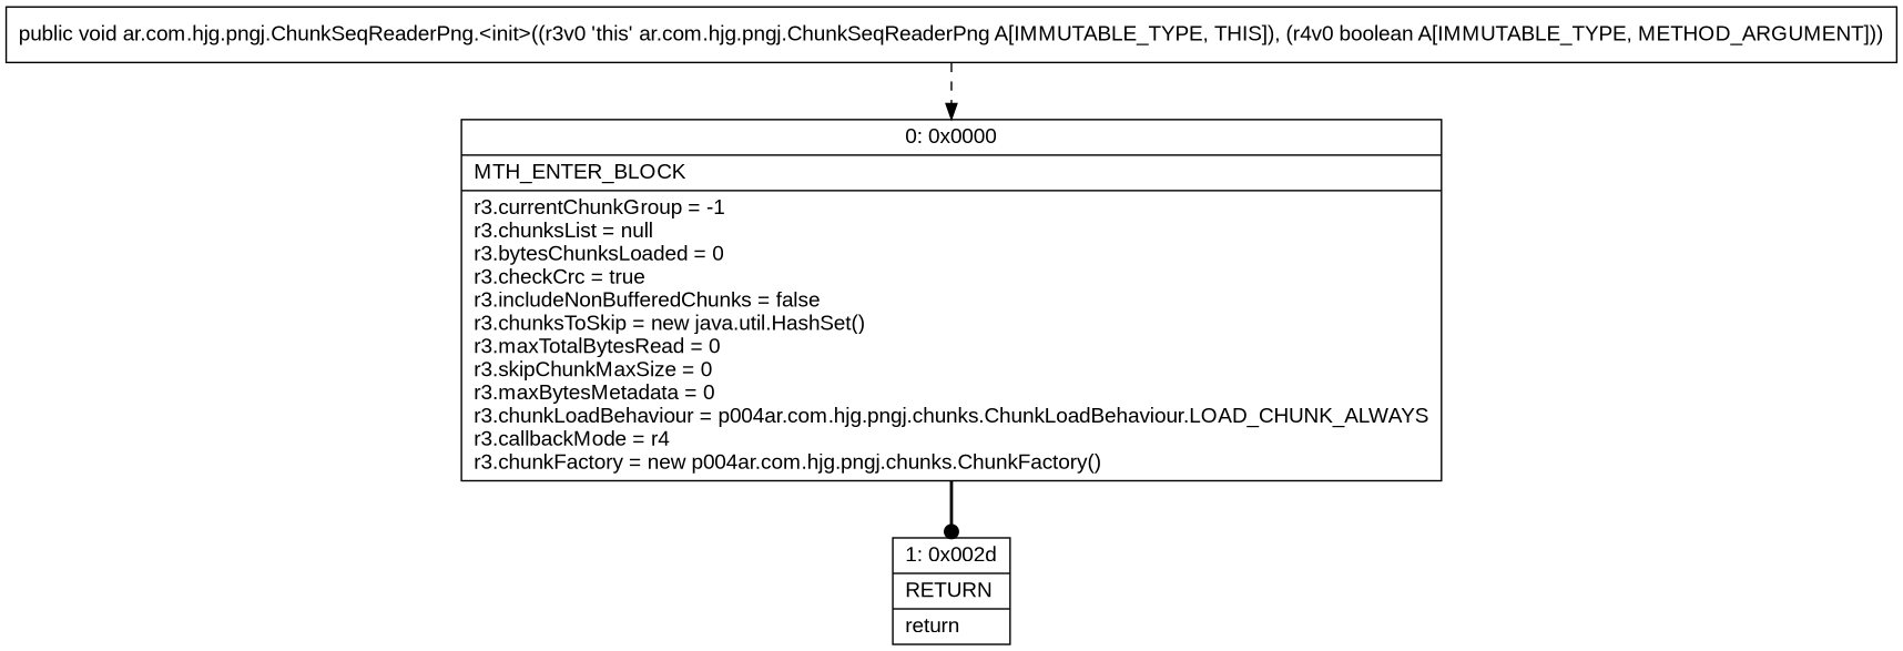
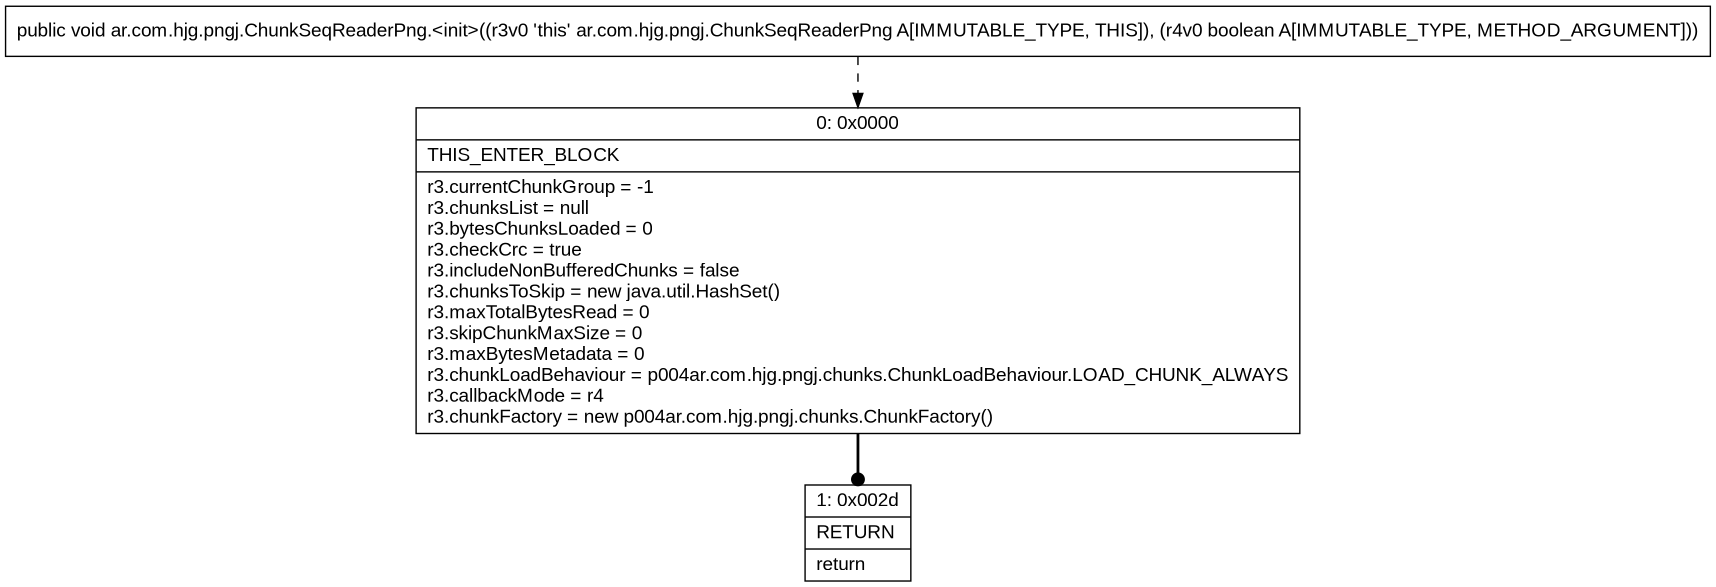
  digraph {
    fontname="Liberation Sans"
    node [shape=record fontname="Liberation Sans"]
    edge [fontname="Liberation Sans"]
-   n1 [label="{0\:\ 0x0000|MTH_ENTER_BLOCK\l|r3.currentChunkGroup = \-1\lr3.chunksList = null\lr3.bytesChunksLoaded = 0\lr3.checkCrc = true\lr3.includeNonBufferedChunks = false\lr3.chunksToSkip = new java.util.HashSet()\lr3.maxTotalBytesRead = 0\lr3.skipChunkMaxSize = 0\lr3.maxBytesMetadata = 0\lr3.chunkLoadBehaviour = p004ar.com.hjg.pngj.chunks.ChunkLoadBehaviour.LOAD_CHUNK_ALWAYS\lr3.callbackMode = r4\lr3.chunkFactory = new p004ar.com.hjg.pngj.chunks.ChunkFactory()\l}"]
+   n1 [label="{0\:\ 0x0000|THIS_ENTER_BLOCK\l|r3.currentChunkGroup = \-1\lr3.chunksList = null\lr3.bytesChunksLoaded = 0\lr3.checkCrc = true\lr3.includeNonBufferedChunks = false\lr3.chunksToSkip = new java.util.HashSet()\lr3.maxTotalBytesRead = 0\lr3.skipChunkMaxSize = 0\lr3.maxBytesMetadata = 0\lr3.chunkLoadBehaviour = p004ar.com.hjg.pngj.chunks.ChunkLoadBehaviour.LOAD_CHUNK_ALWAYS\lr3.callbackMode = r4\lr3.chunkFactory = new p004ar.com.hjg.pngj.chunks.ChunkFactory()\l}"]
    n2 [label="{1\:\ 0x002d|RETURN\l|return\l}"]
    n3 [label="{public void ar.com.hjg.pngj.ChunkSeqReaderPng.\<init\>((r3v0 'this' ar.com.hjg.pngj.ChunkSeqReaderPng A[IMMUTABLE_TYPE, THIS]), (r4v0 boolean A[IMMUTABLE_TYPE, METHOD_ARGUMENT])) }"]
    n1 -> n2 [style=bold arrowhead=dot]
    n3 -> n1 [style=dashed arrowhead=normal]
  }
